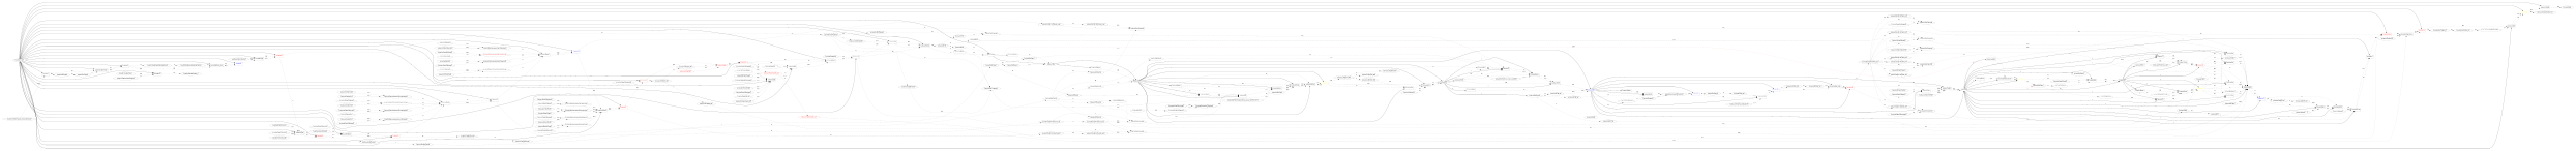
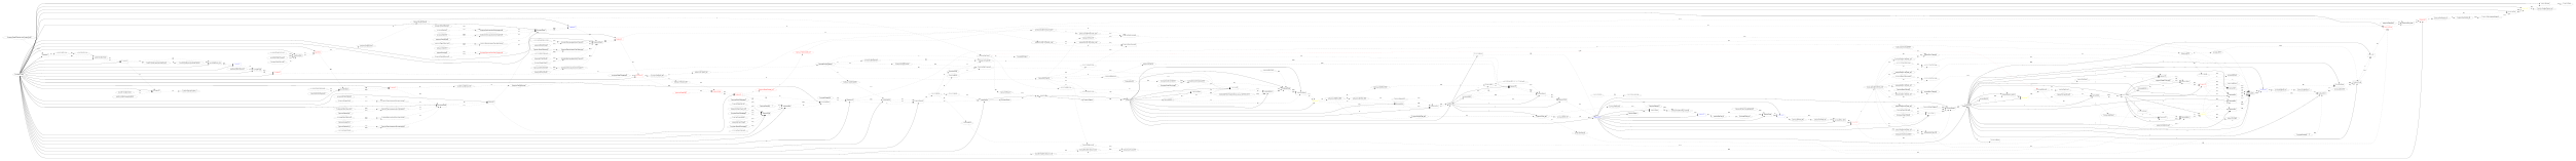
  digraph {
    fontname="Comic Neue"
    rankdir=LR
    node [fontname="Comic Neue" shape=ellipse style=dashed]
    edge [fontname="Comic Neue" style=dotted]
    n1 [label="(163416020)String(lit(geo))"]
    n2 [label="(163416019)key:null,value:null(key:Str,value:Num)"]
    n3 [label="(163416025){new}" shape=box]
    n4 [label="(163416070)For" shape=diamond]
    n5 [label="(163416071)empty" shape=box]
    n6 [label="(163416075)For" shape=diamond]
    n7 [label="(163416076)empty" shape=box]
    n8 [label="(163416080)For" shape=diamond]
    n9 [label="(163416229)assert" shape=box]
    n10 [label="(163416230)END" shape=""]
    n11 [label="(163416043)String(lit(targets.txt))"]
    n12 [color=red fontcolor=red label="(163416044)=" shape=box]
    n13 [color=red fontcolor=red label="(163416046)open" shape=box]
    n14 [label="(163416042)str(targets_file)"]
    n15 [label="(163416192)String(lit(identifier))"]
    n16 [label="(163416191)Any(Subscript)"]
    n17 [label="(163416206)[list]" shape=box]
    n18 [label="(163416214)=Add" shape=box]
    n19 [label="(163416215)=" shape=box]
    n20 [color=red fontcolor=red label="(163416218)close" shape=box]
    n21 [label="(163416108)String(lit(%s %s %s %d datasets))"]
    n22 [label="(163416118)Mod" shape=box]
    n23 [label="(163416107)print" shape=box]
    n24 [label="(163416226)Any(targets_df)"]
    n25 [label="(163416227)Any.identifier(identifier)"]
    n26 [label="(163416225)set" shape=box]
    n27 [label="(163416133)str(meta_file)"]
    n28 [label="(163416140)str(meta_file)"]
    n29 [label="(163416139)read_meta" shape=box]
    n30 [label="(163416169)Any(Subscript)"]
    n31 [label="(163416171)()" shape=box]
    n32 [label="(163416172)Mod" shape=box]
    n33 [label="(163415977)List[Any](args)"]
    n34 [label="(163415978)()" shape=box]
    n35 [label="(163415975)boolean(dummy_)"]
    n36 [label="(163416054)String(lit(genome))"]
    n37 [label="(163416061)[list]" shape=box]
    n38 [label="(163416052)join" shape=box]
    n39 [label="(163416101)len" shape=box]
    n40 [label="(163416104)Gt" shape=box]
    n41 [label="(163416105)If" shape=diamond]
    n42 [label="(163416176)String(lit(%s:%s))"]
    n43 [label="(163416183)Mod" shape=box]
    n44 [color=yellow fontcolor=yellow label="(163416184)=" shape=box]
    n45 [label="(163416208)print" shape=box]
    n46 [label="(163416224)Set[Any](unique_ids)"]
    n47 [label="(163416037)key:null,value:null(key:Str,value:Str)"]
    n48 [label="(163416040){new}" shape=box]
    n49 [color=red fontcolor=red label="(163416041)=" shape=box]
    n50 [color=blue fontcolor=blue label="(163416137)=" shape=box]
    n51 [color=red fontcolor=red label="(163416141)=" shape=box]
    n52 [label="(163416143)get" shape=box]
    n53 [label="(163416147)NotEq" shape=box]
    n54 [label="(163416148)If" shape=diamond]
    n55 [label="(163416022)key:null,value:null(key:Str,value:Num)"]
    n56 [color=blue fontcolor=blue label="(163416026)=" shape=box]
    n57 [label="(163416031)key:null,value:null(key:Str,value:Str)"]
    n58 [label="(163415979)optparse.OptionParser(parser)"]
    n59 [label="(163415980)parse_args" shape=box]
    n60 [color=blue fontcolor=blue label="(163415981)=" shape=box]
    n61 [label="(163416027)Dict[str, str](source_sum)"]
    n62 [label="(163416202)Dict[str, str](source_sum)"]
    n63 [label="(163416203)Any(Subscript)"]
    n64 [label="(163416062)int(ti)"]
    n65 [label="(163416187)int(ti)"]
    n66 [label="(163416212)int(ti)"]
    n67 [label="(163416186)str" shape=box]
    n68 [color=red fontcolor=red label="(163416049)=" shape=box]
    n69 [label="(163416047)str(targets_file)"]
    n70 [label="(163416222)str(targets_file)"]
    n71 [label="(163416098)()" shape=box]
    n72 [label="(163416099)Mod" shape=box]
    n73 [label="(163416085)glob" shape=box]
    n74 [label="(163416170)String(lit(description))"]
    n75 [label="(163415972)OptionParser" shape=box]
    n76 [color=black fontcolor=black label="(163415974)=" shape=box]
    n77 [label="(163415971)optparse.OptionParser(parser)"]
    n78 [label="(163416180)Any(Subscript)"]
    n79 [label="(163416182)()" shape=box]
    n80 [label="(163416198)str" shape=box]
    n81 [color=blue fontcolor=blue label="(163416207)=" shape=box]
    n82 [label="(163416057)String(lit(clip))"]
    n83 [label="(163416067)List[str](species)"]
    n84 [label="(163416066)len" shape=box]
    n85 [label="(163416065)range" shape=box]
    n86 [label="(163415993)String(lit(encode))"]
    n87 [label="(163415995)[list]" shape=box]
    n88 [color=red fontcolor=red label="(163415996)=" shape=box]
    n89 [label="(163416059)String(lit(sum_stat))"]
    n90 [label="(163416121)str(w5_file)"]
    n91 [label="(163416193)str(w5_file)"]
    n92 [label="(163416122)str(w5_file)"]
    n93 [label="(163416129)str(w5_file)"]
    n94 [fontcolor=blue label="(163416123)For" shape=diamond]
    n95 [label="(163416128)split" shape=box]
    n96 [color=red fontcolor=red label="(163416173)=" shape=box]
    n97 [label="(163416083)sorted" shape=box]
    n98 [label="(163416009)number(32)"]
    n99 [label="(163416007)key:null,value:null(key:Str,value:Num)"]
    n100 [label="(163416010){new}" shape=box]
    n101 [label="(163415997)Dict[str, int](source_clip)"]
    n102 [label="(163416196)Any(Subscript)"]
    n103 [label="(163416195)Dict[str, int](source_clip)"]
    n104 [label="(163416194)str" shape=box]
    n105 [label="(163415967)START" shape=""]
    n106 [color=black fontcolor=black label="(163415970)=" shape=box]
    n107 [label="(163416050)print" shape=box]
    n108 [color=yellow fontcolor=yellow label="(163416228)=" shape=box]
    n109 [color=red fontcolor=red label="(163415991)=" shape=box]
    n110 [label="(163415990)[list]" shape=box]
    n111 [label="(163415984)[list]" shape=box]
    n112 [color=black fontcolor=black label="(163416064)=" shape=box]
    n113 [color=red fontcolor=red label="(163415985)=" shape=box]
    n114 [color=black fontcolor=black label="(163416011)=" shape=box]
    n115 [color=red fontcolor=red label="(163416223)=" shape=box]
    n116 [label="(163415968)str(usage)"]
    n117 [label="(163416221)read_table" shape=box]
    n118 [label="(163416012)Dict[str, int](source_scale)"]
    n119 [color=red fontcolor=red label="(163416045)TextIO(targets_out)"]
    n120 [label="(163415986)List[str](assays)"]
    n121 [label="(163415992)List[str](sources)"]
    n122 [label="(163415982)List[str](species)"]
    n123 [label="(163416068)int(si)"]
    n124 [label="(163416219)Any(targets_df)"]
    n125 [label="(163416093)Any(Subscript)"]
    n126 [label="(163416127)os.path(path)"]
    n127 [label="(163416130)os.path.split()[.](Subscript)"]
    n128 [label="(163416201)str(source)"]
    n129 [label="(163416200)Any(Subscript)" shape=box]
    n130 [label="(163416024)number(4)"]
    n131 [label="(163416117)()" shape=box]
    n132 [label="(163416081)empty" shape=box]
    n133 [label="(163416096)lower" shape=box]
    n134 [color=yellow fontcolor=yellow label="(163416100)=" shape=box]
    n135 [label="(163416090)os.environ[.](Subscript)"]
    n136 [label="(163416089)os.environ(environ)"]
    n137 [label="(163416051)String(lit(	))"]
    n138 [label="(163416028)key:null,value:null(key:Str,value:Str)"]
    n139 [label="(163416188)str" shape=box]
    n140 [label="(163416149)empty" shape=box]
    n141 [label="(163416158)Eq" shape=box]
    n142 [label="(163416159)If" shape=diamond]
    n143 [label="(163416151)assay_succinct" shape=box]
    n144 [label="(163416216)empty" shape=box]
    n145 [color=yellow fontcolor=yellow label="(163416155)=" shape=box]
    n146 [label="(163416210)join" shape=box]
    n147 [label="(163416174)empty" shape=box]
    n148 [label="(163416160)empty" shape=box]
    n149 [label="(163416150)str(assay)"]
    n150 [label="(163416185)List[str](cols)"]
    n151 [label="(163416035)String(lit(geo))"]
    n152 [label="(163416034)key:null,value:null(key:Str,value:Str)"]
    n153 [label="(163416097)str(source)"]
    n154 [label="(163416112)int(si)"]
    n155 [label="(163416094)int(si)"]
    n156 [label="(163416069)int(si)"]
    n157 [label="(163416189)int(si)"]
    n158 [label="(163416111)Any(Subscript)"]
    n159 [label="(163416119)empty" shape=box]
    n160 [label="(163416106)empty" shape=box]
    n161 [label="(163416023)String(lit(uw-atlas))"]
    n162 [label="(163416209)String(lit(	))"]
    n163 [label="(163416146)String(lit(retired))"]
    n164 [label="(163416142)Dict[str, str](meta_dict)"]
    n165 [label="(163416164)str(assay)"]
    n166 [label="(163416156)str(assay)"]
    n167 [label="(163416178)str(assay)"]
    n168 [label="(163415999)String(lit(encode))"]
    n169 [label="(163415998)key:null,value:null(key:Str,value:Num)"]
    n170 [label="(163416110)List[str](species)"]
    n171 [label="(163415973)str(usage)"]
    n172 [label="(163416126)os(os)"]
    n173 [label="(163416131)number(0)"]
    n174 [color=blue fontcolor=blue label="(163416132)=" shape=box]
    n175 [color=red fontcolor=red label="(163416217)TextIO(targets_out)"]
    n176 [label="(163416161)str(desc)"]
    n177 [label="(163416018)number(1)"]
    n178 [label="(163416016)key:null,value:null(key:Str,value:Num)"]
    n179 [label="(163415988)String(lit(ATAC))"]
    n180 [label="(163416077)List[str](sources)"]
    n181 [label="(163416078)str(source)"]
    n182 [label="(163416197)str(source)"]
    n183 [label="(163416204)str(source)"]
    n184 [label="(163416079)str(source)"]
    n185 [label="(163416114)str(source)"]
    n186 [label="(163416039)String(lit(mean))"]
    n187 [label="(163416136)Mod" shape=box]
    n188 [label="(163416125)str(w5_dir)"]
    n189 [label="(163416154)String(lit(assay))"]
    n190 [label="(163416153)Any(Subscript)"]
    n191 [label="(163416179)Dict[str, str](meta_dict)"]
    n192 [label="(163416138)Dict[str, str](meta_dict)"]
    n193 [label="(163416168)Dict[str, str](meta_dict)"]
    n194 [label="(163416166)Any(Subscript)"]
    n195 [label="(163416190)Dict[str, str](meta_dict)"]
    n196 [label="(163416152)Dict[str, str](meta_dict)"]
    n197 [label="(163416165)Dict[str, str](meta_dict)"]
    n198 [label="(163416162)String(lit(%s:%s:%s))"]
    n199 [label="(163416199)Dict[str, int](source_scale)"]
    n200 [label="(163416103)number(0)"]
    n201 [label="(163416014)String(lit(encode))"]
    n202 [fontcolor=red label="(163416013)key:null,value:null(key:Str,value:Num)"]
    n203 [label="(163415983)String(lit(human))"]
    n204 [label="(163416092)List[str](species)"]
    n205 [label="(163415987)String(lit(DNASE))"]
    n206 [label="(163416145)String(lit(active))"]
    n207 [label="(163416072)List[str](assays)"]
    n208 [label="(163416021)number(1)"]
    n209 [label="(163416124)empty" shape=box]
    n210 [label="(163416213)number(1)"]
    n211 [label="(163416116)List[str](w5_files)"]
    n212 [label="(163416115)len" shape=box]
    n213 [label="(163416175)str(desc)"]
    n214 [label="(163416211)List[str](cols)"]
    n215 [label="(163416088)os(os)"]
    n216 [label="(163416086)String(lit(%s/datasets/%s/%s/%s/*/summary/*.w5))"]
    n217 [label="(163416082)List[str](w5_files)"]
    n218 [label="(163416113)str(assay)"]
    n219 [label="(163416055)String(lit(identifier))"]
    n220 [label="(163416032)String(lit(fantom))"]
    n221 [label="(163416074)str(assay)"]
    n222 [label="(163416102)List[str](w5_files)"]
    n223 [label="(163416120)List[str](w5_files)"]
    n224 [label="(163416073)str(assay)"]
    n225 [label="(163416095)str(assay)"]
    n226 [label="(163416056)String(lit(file))"]
    n227 [label="(163416135)str(w5_dir)"]
    n228 [label="(163416036)String(lit(sum))"]
    n229 [label="(163416030)String(lit(mean))"]
    n230 [label="(163416058)String(lit(scale))"]
    n231 [label="(163416084)glob(glob)"]
    n232 [label="(163416033)String(lit(sum))"]
    n233 [label="(163416006)number(64)"]
    n234 [label="(163416004)key:null,value:null(key:Str,value:Num)"]
    n235 [label="(163415989)String(lit(CAGE))"]
    n236 [label="(163416205)str(desc)"]
    n237 [label="(163416008)String(lit(uw-atlas))"]
    n238 [label="(163416144)String(lit(status))"]
    n239 [label="(163416167)String(lit(target))"]
    n240 [label="(163416003)number(384)"]
    n241 [label="(163416001)key:null,value:null(key:Str,value:Num)"]
    n242 [label="(163415969)String(lit(usage: %prog [options] arg))"]
    n243 [label="(163416063)number(0)"]
    n244 [label="(163416181)String(lit(description))"]
    n245 [label="(163416000)number(32)"]
    n246 [label="(163416029)String(lit(encode))"]
    n247 [color=red fontcolor=red label="(163416048)String(lit(w))"]
    n248 [label="(163416060)String(lit(description))"]
    n249 [label="(163416053)String(lit(index))"]
    n250 [label="(163416038)String(lit(uw-atlas))"]
    n251 [label="(163416220)pandas(pd)"]
    n252 [label="(163416015)number(2)"]
    n253 [label="(163416134)String(lit(%s/metadata.txt))"]
    n254 [label="(163416005)String(lit(geo))"]
    n255 [label="(163415976)optparse.Values(options)"]
    n256 [label="(163416002)String(lit(fantom))"]
    n257 [label="(163416091)String(lit(TILLAGE))"]
    n258 [label="(163416157)String(lit(CHIP))"]
    n259 [label="(163415994)String(lit(fantom))"]
    n260 [label="(163416017)String(lit(fantom))"]
    n1 -> n2 [label=para]
    n2 -> n3 [label=para]
    n3 -> n56 [label=dep]
    n3 -> n56 [label=para]
    n4 -> n5 [style=solid]
    n4 -> n6 [style=solid]
    n5 -> n6 [label=dep]
    n6 -> n7 [style=solid]
    n6 -> n8 [style=solid]
    n7 -> n8 [label=dep]
    n8 -> n39 [style=solid]
    n8 -> n40 [style=solid]
    n8 -> n41 [style=solid]
    n8 -> n71 [style=solid]
    n8 -> n72 [style=solid]
    n8 -> n73 [style=solid]
    n8 -> n94 [style=solid]
    n8 -> n97 [style=solid]
    n8 -> n132 [style=solid]
    n8 -> n133 [style=solid]
    n8 -> n134 [style=solid]
    n9 -> n10 [label=dep]
    n11 -> n12 [label=para]
    n12 -> n13 [label=dep]
    n12 -> n14 [label=def]
    n13 -> n68 [label=dep]
    n13 -> n68 [label=para]
    n14 -> n69 [label=ref]
    n14 -> n70 [label=ref]
    n15 -> n16 [label=para]
    n16 -> n17 [label=para]
    n17 -> n81 [label=dep]
    n17 -> n81 [label=para]
    n18 -> n19 [label=dep]
    n18 -> n19 [label=para]
    n19 -> n20 [label=dep]
    n20 -> n117 [label=dep]
    n21 -> n22 [label=para]
    n22 -> n23 [label=dep]
    n22 -> n23 [label=para]
    n23 -> n94 [label=dep]
    n24 -> n25 [label=qual]
    n25 -> n26 [label=para]
    n26 -> n108 [label=dep]
    n26 -> n108 [label=para]
    n27 -> n28 [label=ref]
    n28 -> n29 [label=para]
    n29 -> n51 [label=dep]
    n29 -> n51 [label=para]
    n30 -> n31 [label=para]
    n31 -> n32 [label=dep]
    n31 -> n32 [label=para]
    n32 -> n96 [label=dep]
    n32 -> n96 [label=para]
    n33 -> n34 [label=para]
    n34 -> n35 [label=def]
    n36 -> n37 [label=para]
    n37 -> n38 [label=dep]
    n37 -> n38 [label=para]
    n38 -> n107 [label=dep]
    n38 -> n107 [label=para]
    n39 -> n40 [label=dep]
    n39 -> n40 [label=para]
    n40 -> n41 [label=dep]
    n40 -> n41 [label=cond]
    n41 -> n22 [label=T style=""]
    n41 -> n23 [label=T style=""]
    n41 -> n90 [label=T style=""]
    n41 -> n131 [label=T style=""]
    n41 -> n159 [label=F style=""]
    n41 -> n160 [label=T style=""]
    n42 -> n43 [label=para]
    n43 -> n44 [label=dep]
    n43 -> n44 [label=para]
    n44 -> n17 [label=dep]
    n44 -> n67 [label=dep]
    n44 -> n80 [label=dep]
    n44 -> n104 [label=dep]
    n44 -> n139 [label=dep]
    n44 -> n213 [label=def]
    n45 -> n18 [label=dep]
    n47 -> n48 [label=para]
    n48 -> n49 [label=dep]
    n48 -> n49 [label=para]
    n49 -> n12 [label=dep]
    n49 -> n61 [label=def]
    n50 -> n27 [label=def]
    n50 -> n29 [label=dep]
    n51 -> n52 [label=dep]
    n51 -> n53 [label=dep]
    n51 -> n192 [label=def]
    n52 -> n53 [label=dep]
    n52 -> n53 [label=para]
    n53 -> n54 [label=dep]
    n53 -> n54 [label=cond]
    n54 -> n17 [label=T style=""]
    n54 -> n18 [label=T style=""]
    n54 -> n19 [label=T style=""]
    n54 -> n45 [label=T style=""]
    n54 -> n67 [label=T style=""]
    n54 -> n80 [label=T style=""]
    n54 -> n81 [label=T style=""]
    n54 -> n104 [label=T style=""]
    n54 -> n139 [label=T style=""]
    n54 -> n140 [label=T style=""]
    n54 -> n141 [label=T style=""]
    n54 -> n142 [label=T style=""]
    n54 -> n143 [label=T style=""]
    n54 -> n144 [label=F style=""]
    n54 -> n145 [label=T style=""]
    n54 -> n146 [label=T style=""]
    n55 -> n3 [label=para]
    n56 -> n48 [label=dep]
    n56 -> n118 [label=def]
    n57 -> n48 [label=para]
    n58 -> n59 [label=recv]
    n59 -> n60 [label=dep]
    n59 -> n60 [label=para]
    n60 -> n111 [label=dep]
    n61 -> n62 [label=ref]
    n61 -> n63 [label=ref]
    n62 -> n63 [label=qual]
    n63 -> n17 [label=para]
    n64 -> n65 [label=ref]
    n64 -> n66 [label=ref]
    n65 -> n67 [label=para]
    n66 -> n18 [label=para]
    n67 -> n17 [label=dep]
    n67 -> n17 [label=para]
    n68 -> n37 [label=dep]
    n68 -> n38 [label=dep]
    n68 -> n107 [label=dep]
    n68 -> n119 [label=def]
    n69 -> n13 [label=para]
    n70 -> n117 [label=para]
    n71 -> n72 [label=dep]
    n71 -> n72 [label=para]
    n72 -> n73 [label=dep]
    n72 -> n73 [label=para]
    n73 -> n97 [label=dep]
    n73 -> n97 [label=para]
    n74 -> n30 [label=para]
    n75 -> n76 [label=dep]
    n75 -> n76 [label=para]
    n76 -> n34 [label=dep]
    n76 -> n59 [label=dep]
    n76 -> n77 [label=def]
    n77 -> n58 [label=ref]
    n78 -> n79 [label=para]
    n79 -> n43 [label=dep]
    n79 -> n43 [label=para]
    n80 -> n17 [label=dep]
    n80 -> n17 [label=para]
    n81 -> n45 [label=dep]
    n81 -> n146 [label=dep]
    n81 -> n150 [label=def]
    n82 -> n37 [label=para]
    n83 -> n84 [label=para]
    n84 -> n85 [label=dep]
    n84 -> n85 [label=para]
    n85 -> n4 [label=dep]
    n85 -> n123 [label=def]
    n86 -> n87 [label=para]
    n87 -> n88 [label=dep]
    n87 -> n88 [label=para]
    n88 -> n100 [label=dep]
    n88 -> n121 [label=def]
    n89 -> n37 [label=para]
    n90 -> n91 [label=ref]
    n90 -> n92 [label=ref]
    n90 -> n93 [label=ref]
    n91 -> n17 [label=para]
    n92 -> n94 [label=cond]
    n93 -> n95 [label=para]
    n94 -> n29 [style=solid]
    n94 -> n50 [style=solid]
    n94 -> n51 [style=solid]
    n94 -> n52 [style=solid]
    n94 -> n53 [style=solid]
    n94 -> n54 [style=solid]
    n94 -> n95 [style=solid]
    n94 -> n174 [style=solid]
    n94 -> n187 [style=solid]
    n94 -> n209 [style=solid]
    n95 -> n127 [label=qual]
    n96 -> n17 [label=dep]
    n96 -> n67 [label=dep]
    n96 -> n80 [label=dep]
    n96 -> n104 [label=dep]
    n96 -> n139 [label=dep]
    n96 -> n176 [label=def]
    n97 -> n134 [label=dep]
    n97 -> n134 [label=para]
    n98 -> n99 [label=para]
    n99 -> n100 [label=para]
    n100 -> n114 [label=dep]
    n100 -> n114 [label=para]
    n101 -> n102 [label=ref]
    n101 -> n103 [label=ref]
    n102 -> n104 [label=para]
    n103 -> n102 [label=qual]
    n104 -> n17 [label=dep]
    n104 -> n17 [label=para]
    n105 -> n3 [style=solid]
    n105 -> n4 [style=solid]
    n105 -> n9 [style=solid]
    n105 -> n12 [style=solid]
    n105 -> n20 [style=solid]
    n105 -> n26 [style=solid]
    n105 -> n34 [style=solid]
    n105 -> n37 [style=solid]
    n105 -> n38 [style=solid]
    n105 -> n48 [style=solid]
    n105 -> n49 [style=solid]
    n105 -> n56 [style=solid]
    n105 -> n59 [style=solid]
    n105 -> n60 [style=solid]
    n105 -> n68 [style=solid]
    n105 -> n75 [style=solid]
    n105 -> n76 [style=solid]
    n105 -> n84 [style=solid]
    n105 -> n85 [style=solid]
    n105 -> n87 [style=solid]
    n105 -> n88 [style=solid]
    n105 -> n100 [style=solid]
    n105 -> n106 [style=solid]
    n105 -> n107 [style=solid]
    n105 -> n108 [style=solid]
    n105 -> n109 [style=solid]
    n105 -> n110 [style=solid]
    n105 -> n111 [style=solid]
    n105 -> n112 [style=solid]
    n105 -> n113 [style=solid]
    n105 -> n114 [style=solid]
    n105 -> n115 [style=solid]
    n106 -> n75 [label=dep]
    n106 -> n116 [label=def]
    n107 -> n112 [label=dep]
    n108 -> n9 [label=dep]
    n108 -> n46 [label=def]
    n109 -> n87 [label=dep]
    n109 -> n120 [label=def]
    n110 -> n109 [label=dep]
    n110 -> n109 [label=para]
    n111 -> n113 [label=dep]
    n111 -> n113 [label=para]
    n112 -> n64 [label=def]
    n112 -> n84 [label=dep]
    n112 -> n85 [label=dep]
    n113 -> n110 [label=dep]
    n113 -> n122 [label=def]
    n114 -> n3 [label=dep]
    n114 -> n101 [label=def]
    n115 -> n26 [label=dep]
    n115 -> n124 [label=def]
    n116 -> n171 [label=ref]
    n117 -> n115 [label=dep]
    n117 -> n115 [label=para]
    n118 -> n129 [label=ref]
    n118 -> n199 [label=ref]
    n119 -> n175 [label=ref]
    n120 -> n207 [label=ref]
    n121 -> n180 [label=ref]
    n122 -> n83 [label=ref]
    n122 -> n125 [label=ref]
    n122 -> n158 [label=ref]
    n122 -> n170 [label=ref]
    n122 -> n204 [label=ref]
    n123 -> n154 [label=ref]
    n123 -> n155 [label=ref]
    n123 -> n156 [label=ref]
    n123 -> n157 [label=ref]
    n124 -> n24 [label=ref]
    n125 -> n71 [label=para]
    n126 -> n95 [label=recv]
    n127 -> n174 [label=para]
    n128 -> n129 [label=para]
    n129 -> n80 [label=para]
    n130 -> n55 [label=para]
    n131 -> n22 [label=dep]
    n131 -> n22 [label=para]
    n132 -> n71 [label=dep]
    n132 -> n72 [label=dep]
    n132 -> n73 [label=dep]
    n132 -> n97 [label=dep]
    n132 -> n133 [label=dep]
    n133 -> n71 [label=dep]
    n133 -> n71 [label=para]
    n134 -> n39 [label=dep]
    n134 -> n40 [label=dep]
    n134 -> n217 [label=def]
    n135 -> n71 [label=para]
    n136 -> n135 [label=qual]
    n137 -> n38 [label=recv]
    n138 -> n48 [label=para]
    n139 -> n17 [label=dep]
    n139 -> n17 [label=para]
    n140 -> n143 [label=dep]
    n141 -> n142 [label=dep]
    n141 -> n142 [label=cond]
    n142 -> n31 [label=T style=""]
    n142 -> n32 [label=T style=""]
    n142 -> n43 [label=F style=""]
    n142 -> n44 [label=F style=""]
    n142 -> n79 [label=F style=""]
    n142 -> n96 [label=T style=""]
    n142 -> n147 [label=F style=""]
    n142 -> n148 [label=T style=""]
    n143 -> n145 [label=dep]
    n143 -> n145 [label=para]
    n144 -> n20 [label=dep]
    n145 -> n141 [label=dep]
    n145 -> n149 [label=def]
    n146 -> n45 [label=dep]
    n146 -> n45 [label=para]
    n147 -> n43 [label=dep]
    n147 -> n79 [label=dep]
    n148 -> n31 [label=dep]
    n148 -> n32 [label=dep]
    n149 -> n165 [label=ref]
    n149 -> n166 [label=ref]
    n149 -> n167 [label=ref]
    n150 -> n214 [label=ref]
    n151 -> n152 [label=para]
    n152 -> n48 [label=para]
    n153 -> n71 [label=para]
    n154 -> n158 [label=para]
    n155 -> n125 [label=para]
    n156 -> n4 [label=cond]
    n157 -> n139 [label=para]
    n158 -> n131 [label=para]
    n159 -> n94 [label=dep]
    n160 -> n22 [label=dep]
    n160 -> n23 [label=dep]
    n160 -> n131 [label=dep]
    n160 -> n212 [label=dep]
    n161 -> n55 [label=para]
    n162 -> n146 [label=recv]
    n163 -> n53 [label=para]
    n164 -> n52 [label=recv]
    n165 -> n31 [label=para]
    n166 -> n141 [label=para]
    n167 -> n79 [label=para]
    n168 -> n169 [label=para]
    n169 -> n100 [label=para]
    n170 -> n158 [label=qual]
    n171 -> n75 [label=F]
    n172 -> n126 [label=qual]
    n173 -> n127 [label=para]
    n174 -> n187 [label=dep]
    n174 -> n188 [label=def]
    n175 -> n20 [label=recv]
    n177 -> n178 [label=para]
    n178 -> n3 [label=para]
    n179 -> n110 [label=para]
    n180 -> n181 [label=def]
    n181 -> n128 [label=ref]
    n181 -> n153 [label=ref]
    n181 -> n182 [label=ref]
    n181 -> n183 [label=ref]
    n181 -> n184 [label=ref]
    n181 -> n185 [label=ref]
    n182 -> n102 [label=para]
    n183 -> n63 [label=para]
    n184 -> n8 [label=cond]
    n185 -> n131 [label=para]
    n186 -> n47 [label=para]
    n187 -> n50 [label=dep]
    n187 -> n50 [label=para]
    n188 -> n227 [label=ref]
    n189 -> n190 [label=para]
    n190 -> n143 [label=para]
    n191 -> n78 [label=qual]
    n192 -> n16 [label=ref]
    n192 -> n30 [label=ref]
    n192 -> n78 [label=ref]
    n192 -> n164 [label=ref]
    n192 -> n190 [label=ref]
    n192 -> n191 [label=ref]
    n192 -> n193 [label=ref]
    n192 -> n194 [label=ref]
    n192 -> n195 [label=ref]
    n192 -> n196 [label=ref]
    n192 -> n197 [label=ref]
    n193 -> n30 [label=ref]
    n194 -> n31 [label=para]
    n195 -> n16 [label=qual]
    n196 -> n190 [label=qual]
    n197 -> n194 [label=qual]
    n198 -> n32 [label=para]
    n199 -> n129 [label=qual]
    n200 -> n40 [label=para]
    n201 -> n202 [label=para]
    n202 -> n3 [label=para]
    n203 -> n111 [label=para]
    n204 -> n125 [label=qual]
    n205 -> n110 [label=para]
    n206 -> n52 [label=para]
    n207 -> n224 [label=def]
    n208 -> n2 [label=para]
    n209 -> n95 [label=dep]
    n210 -> n18 [label=para]
    n211 -> n212 [label=para]
    n212 -> n131 [label=dep]
    n212 -> n131 [label=para]
    n214 -> n146 [label=para]
    n215 -> n136 [label=qual]
    n216 -> n72 [label=para]
    n217 -> n211 [label=ref]
    n217 -> n222 [label=ref]
    n217 -> n223 [label=ref]
    n218 -> n131 [label=para]
    n219 -> n37 [label=para]
    n220 -> n57 [label=para]
    n221 -> n6 [label=cond]
    n222 -> n39 [label=para]
+   n223 -> n90 [label=def]
    n224 -> n149 [color=red label=re_def]
    n224 -> n218 [label=ref]
    n224 -> n221 [label=ref]
    n224 -> n225 [label=ref]
    n225 -> n133 [label=recv]
    n226 -> n37 [label=para]
    n227 -> n187 [label=para]
    n228 -> n152 [label=para]
    n229 -> n138 [label=para]
    n230 -> n37 [label=para]
    n231 -> n73 [label=recv]
    n232 -> n57 [label=para]
    n233 -> n234 [label=para]
    n234 -> n100 [label=para]
    n235 -> n110 [label=para]
    n236 -> n17 [label=para]
    n237 -> n99 [label=para]
    n238 -> n52 [label=para]
    n239 -> n194 [label=para]
    n240 -> n241 [label=para]
    n241 -> n100 [label=para]
    n242 -> n106 [label=para]
    n243 -> n112 [label=para]
    n244 -> n78 [label=para]
    n245 -> n169 [label=para]
    n246 -> n138 [label=para]
    n247 -> n13 [label=para]
    n248 -> n37 [label=para]
    n249 -> n37 [label=para]
    n250 -> n47 [label=para]
    n251 -> n117 [label=recv]
    n252 -> n202 [label=para]
    n253 -> n187 [label=para]
    n254 -> n234 [label=para]
    n255 -> n34 [label=para]
    n256 -> n241 [label=para]
    n257 -> n135 [label=para]
    n258 -> n141 [label=para]
    n259 -> n87 [label=para]
    n260 -> n178 [label=para]
  }
